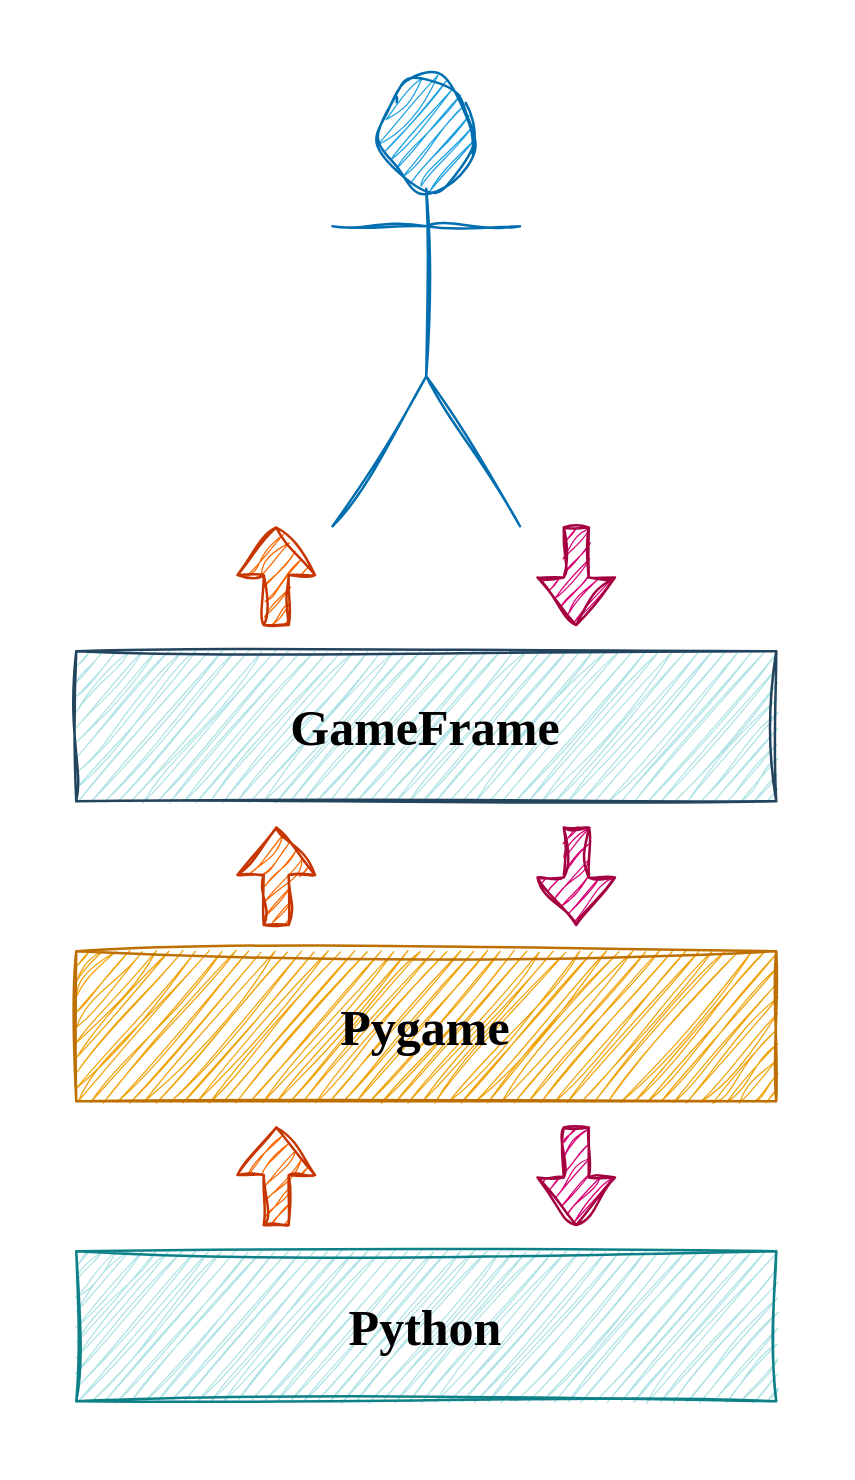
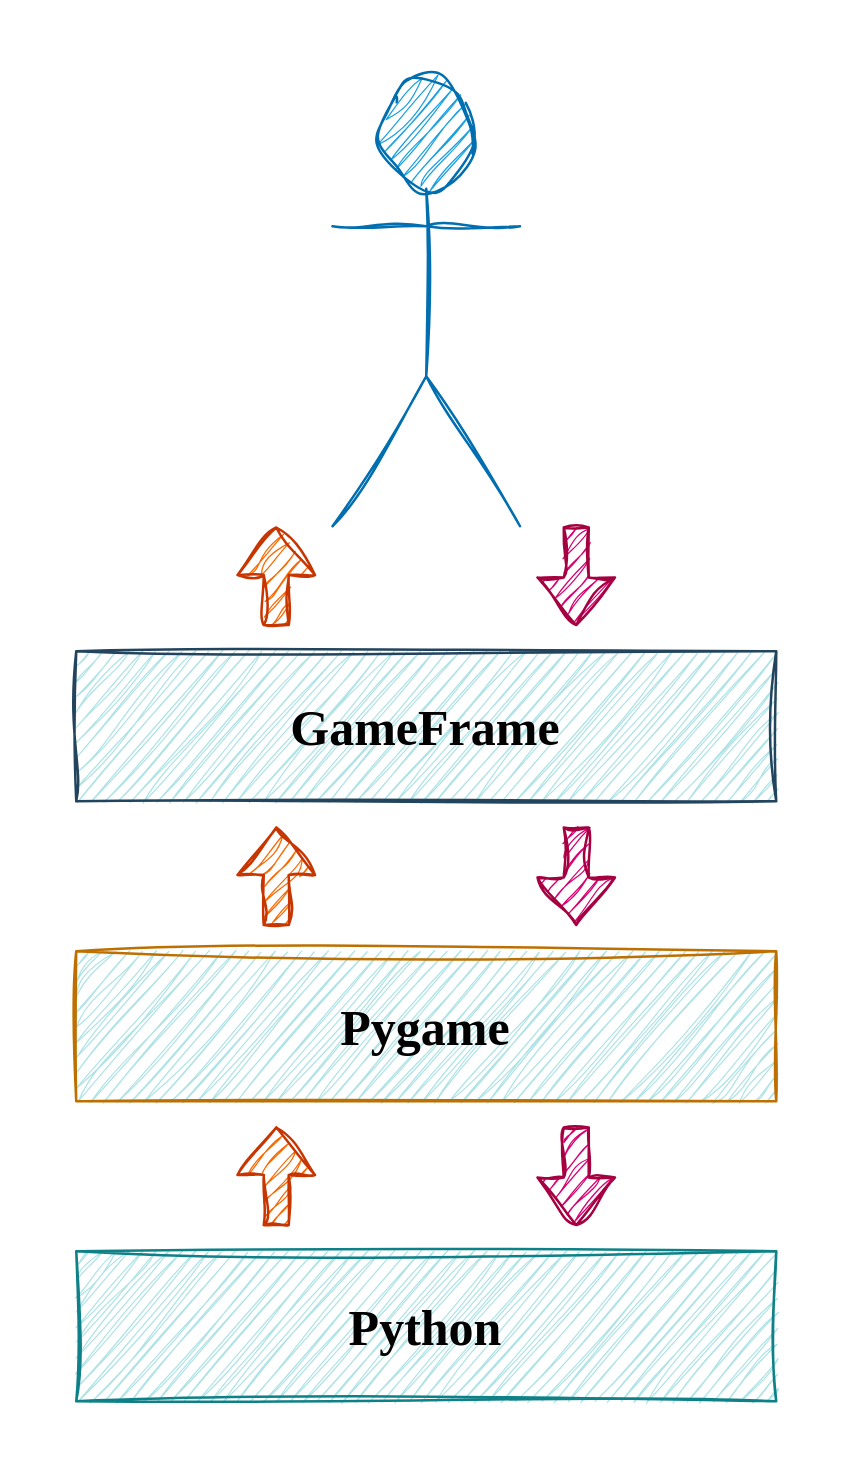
  <mxCell id="0" />
  <mxCell id="1" parent="0" />
  <mxCell id="2" value="" style="rounded=0;whiteSpace=wrap;html=1;hachureGap=4;fontFamily=Architects Daughter;fontSource=https%3A%2F%2Ffonts.googleapis.com%2Fcss%3Ffamily%3DArchitects%2BDaughter;fontSize=20;strokeColor=none;strokeWidth=2;" parent="1" vertex="1"><mxGeometry x="20" y="20" width="300" height="550" as="geometry" /></mxCell>
  <mxCell id="3" value="Python" style="rounded=0;whiteSpace=wrap;html=1;sketch=1;hachureGap=4;jiggle=2;curveFitting=1;fontFamily=Architects Daughter;fontSource=https%3A%2F%2Ffonts.googleapis.com%2Fcss%3Ffamily%3DArchitects%2BDaughter;fontSize=20;sketchStyle=rough;fillColor=#b0e3e6;strokeColor=#0e8088;fontStyle=1" parent="1" vertex="1"><mxGeometry x="30" y="500" width="280" height="60" as="geometry" /></mxCell>
- <mxCell id="4" value="Pygame" style="rounded=0;whiteSpace=wrap;html=1;sketch=1;hachureGap=4;jiggle=2;curveFitting=1;fontFamily=Architects Daughter;fontSource=https%3A%2F%2Ffonts.googleapis.com%2Fcss%3Ffamily%3DArchitects%2BDaughter;fontSize=20;sketchStyle=rough;fillColor=#f0a30a;strokeColor=#BD7000;fontStyle=1;fontColor=#000000;" parent="1" vertex="1"><mxGeometry x="30" y="380" width="280" height="60" as="geometry" /></mxCell>
+ <mxCell id="4" value="Pygame" style="rounded=0;whiteSpace=wrap;html=1;sketch=1;hachureGap=4;jiggle=2;curveFitting=1;fontFamily=Architects Daughter;fontSource=https%3A%2F%2Ffonts.googleapis.com%2Fcss%3Ffamily%3DArchitects%2BDaughter;fontSize=20;sketchStyle=rough;fillColor=#b0e3e6;strokeColor=#BD7000;fontStyle=1;fontColor=#000000;" parent="1" vertex="1"><mxGeometry x="30" y="380" width="280" height="60" as="geometry" /></mxCell>
  <mxCell id="5" value="GameFrame" style="rounded=0;whiteSpace=wrap;html=1;sketch=1;hachureGap=4;jiggle=2;curveFitting=1;fontFamily=Architects Daughter;fontSource=https%3A%2F%2Ffonts.googleapis.com%2Fcss%3Ffamily%3DArchitects%2BDaughter;fontSize=20;sketchStyle=rough;fillColor=#b0e3e6;strokeColor=#23445d;fontStyle=1;" parent="1" vertex="1"><mxGeometry x="30" y="260" width="280" height="60" as="geometry" /></mxCell>
  <mxCell id="6" value="You" style="shape=umlActor;verticalLabelPosition=bottom;verticalAlign=top;html=1;outlineConnect=0;sketch=1;hachureGap=4;jiggle=2;curveFitting=1;fontFamily=Architects Daughter;fontSource=https%3A%2F%2Ffonts.googleapis.com%2Fcss%3Ffamily%3DArchitects%2BDaughter;fontSize=20;fontStyle=1;fillColor=#1ba1e2;strokeColor=#006EAF;fontColor=#ffffff;" parent="1" vertex="1"><mxGeometry x="132.5" y="30" width="75" height="180" as="geometry" /></mxCell>
  <mxCell id="7" value="" style="shape=flexArrow;endArrow=classic;html=1;rounded=0;sketch=1;hachureGap=4;jiggle=2;curveFitting=1;fontFamily=Architects Daughter;fontSource=https%3A%2F%2Ffonts.googleapis.com%2Fcss%3Ffamily%3DArchitects%2BDaughter;fontSize=16;fillColor=#fa6800;strokeColor=#C73500;sketchStyle=rough;" parent="1" edge="1"><mxGeometry width="50" height="50" relative="1" as="geometry"><mxPoint x="110" y="490" as="sourcePoint" /><mxPoint x="110" y="450" as="targetPoint" /></mxGeometry></mxCell>
  <mxCell id="8" value="" style="shape=flexArrow;endArrow=classic;html=1;rounded=0;sketch=1;hachureGap=4;jiggle=2;curveFitting=1;fontFamily=Architects Daughter;fontSource=https%3A%2F%2Ffonts.googleapis.com%2Fcss%3Ffamily%3DArchitects%2BDaughter;fontSize=16;fillColor=#fa6800;strokeColor=#C73500;" parent="1" edge="1"><mxGeometry width="50" height="50" relative="1" as="geometry"><mxPoint x="110" y="370" as="sourcePoint" /><mxPoint x="110" y="330" as="targetPoint" /></mxGeometry></mxCell>
  <mxCell id="9" value="" style="shape=flexArrow;endArrow=classic;html=1;rounded=0;sketch=1;hachureGap=4;jiggle=2;curveFitting=1;fontFamily=Architects Daughter;fontSource=https%3A%2F%2Ffonts.googleapis.com%2Fcss%3Ffamily%3DArchitects%2BDaughter;fontSize=16;fillColor=#fa6800;strokeColor=#C73500;" parent="1" edge="1"><mxGeometry width="50" height="50" relative="1" as="geometry"><mxPoint x="110" y="250" as="sourcePoint" /><mxPoint x="110" y="210" as="targetPoint" /></mxGeometry></mxCell>
  <mxCell id="10" value="" style="shape=flexArrow;endArrow=classic;html=1;rounded=0;sketch=1;hachureGap=4;jiggle=2;curveFitting=1;fontFamily=Architects Daughter;fontSource=https%3A%2F%2Ffonts.googleapis.com%2Fcss%3Ffamily%3DArchitects%2BDaughter;fontSize=16;fillColor=#d80073;strokeColor=#A50040;" parent="1" edge="1"><mxGeometry width="50" height="50" relative="1" as="geometry"><mxPoint x="230" y="210" as="sourcePoint" /><mxPoint x="230" y="250" as="targetPoint" /></mxGeometry></mxCell>
  <mxCell id="11" value="" style="shape=flexArrow;endArrow=classic;html=1;rounded=0;sketch=1;hachureGap=4;jiggle=2;curveFitting=1;fontFamily=Architects Daughter;fontSource=https%3A%2F%2Ffonts.googleapis.com%2Fcss%3Ffamily%3DArchitects%2BDaughter;fontSize=16;fillColor=#d80073;strokeColor=#A50040;" parent="1" edge="1"><mxGeometry width="50" height="50" relative="1" as="geometry"><mxPoint x="230" y="330" as="sourcePoint" /><mxPoint x="230" y="370" as="targetPoint" /></mxGeometry></mxCell>
  <mxCell id="12" value="" style="shape=flexArrow;endArrow=classic;html=1;rounded=0;sketch=1;hachureGap=4;jiggle=2;curveFitting=1;fontFamily=Architects Daughter;fontSource=https%3A%2F%2Ffonts.googleapis.com%2Fcss%3Ffamily%3DArchitects%2BDaughter;fontSize=16;fillColor=#d80073;strokeColor=#A50040;" parent="1" edge="1"><mxGeometry width="50" height="50" relative="1" as="geometry"><mxPoint x="230" y="450" as="sourcePoint" /><mxPoint x="230" y="490" as="targetPoint" /></mxGeometry></mxCell>
